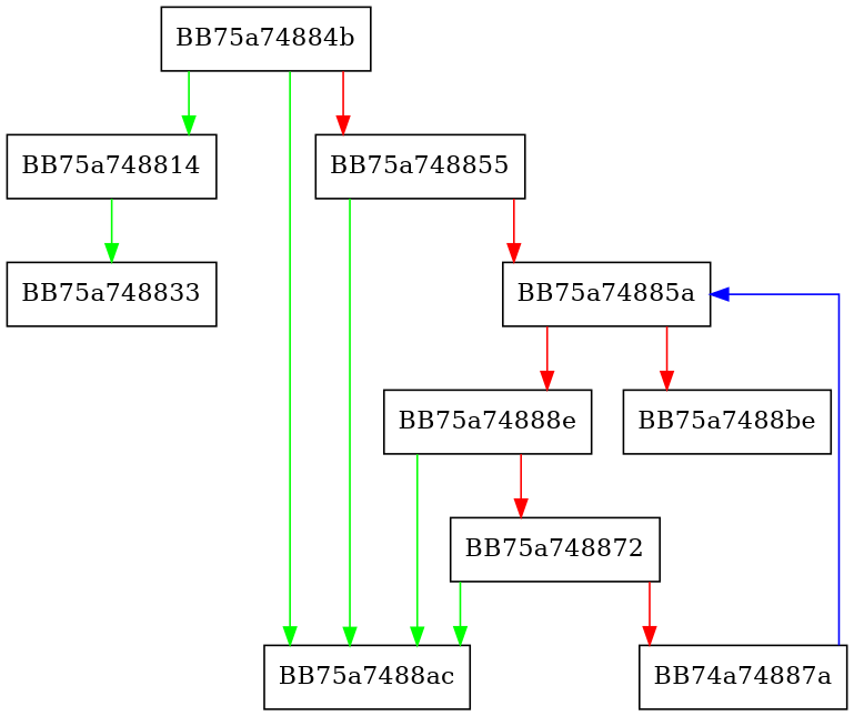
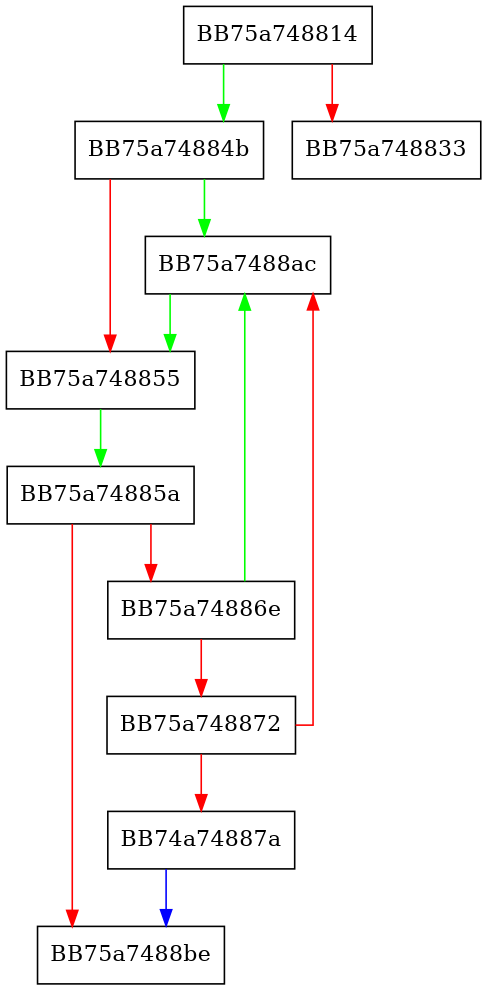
  digraph {
    splines=ortho
    node [shape=box]
    edge [color=red]
    BB75a748814
    BB75a74884b
    BB75a748833
    BB75a7488ac
    BB75a748855
    BB75a74885a
-   BB75a74886e [label=BB75a74888e]
+   BB75a74886e
    BB75a748872
    n9 [label=BB74a74887a]
    BB75a7488be
-   BB75a74884b -> BB75a748814 [color=green]
-   BB75a748814 -> BB75a748833 [color=green]
+   BB75a748814 -> BB75a74884b [color=green]
+   BB75a748814 -> BB75a748833
    BB75a74884b -> BB75a7488ac [color=green]
    BB75a74884b -> BB75a748855
-   BB75a748855 -> BB75a7488ac [color=green]
-   BB75a748855 -> BB75a74885a
+   BB75a7488ac -> BB75a748855 [color=green]
+   BB75a748855 -> BB75a74885a [color=green]
    BB75a74885a -> BB75a74886e
    BB75a74885a -> BB75a7488be
    BB75a74886e -> BB75a7488ac [color=green]
    BB75a74886e -> BB75a748872
-   BB75a748872 -> BB75a7488ac [color=green]
+   BB75a748872 -> BB75a7488ac
    BB75a748872 -> n9
-   n9 -> BB75a74885a [color=blue]
+   n9 -> BB75a7488be [color=blue]
  }
